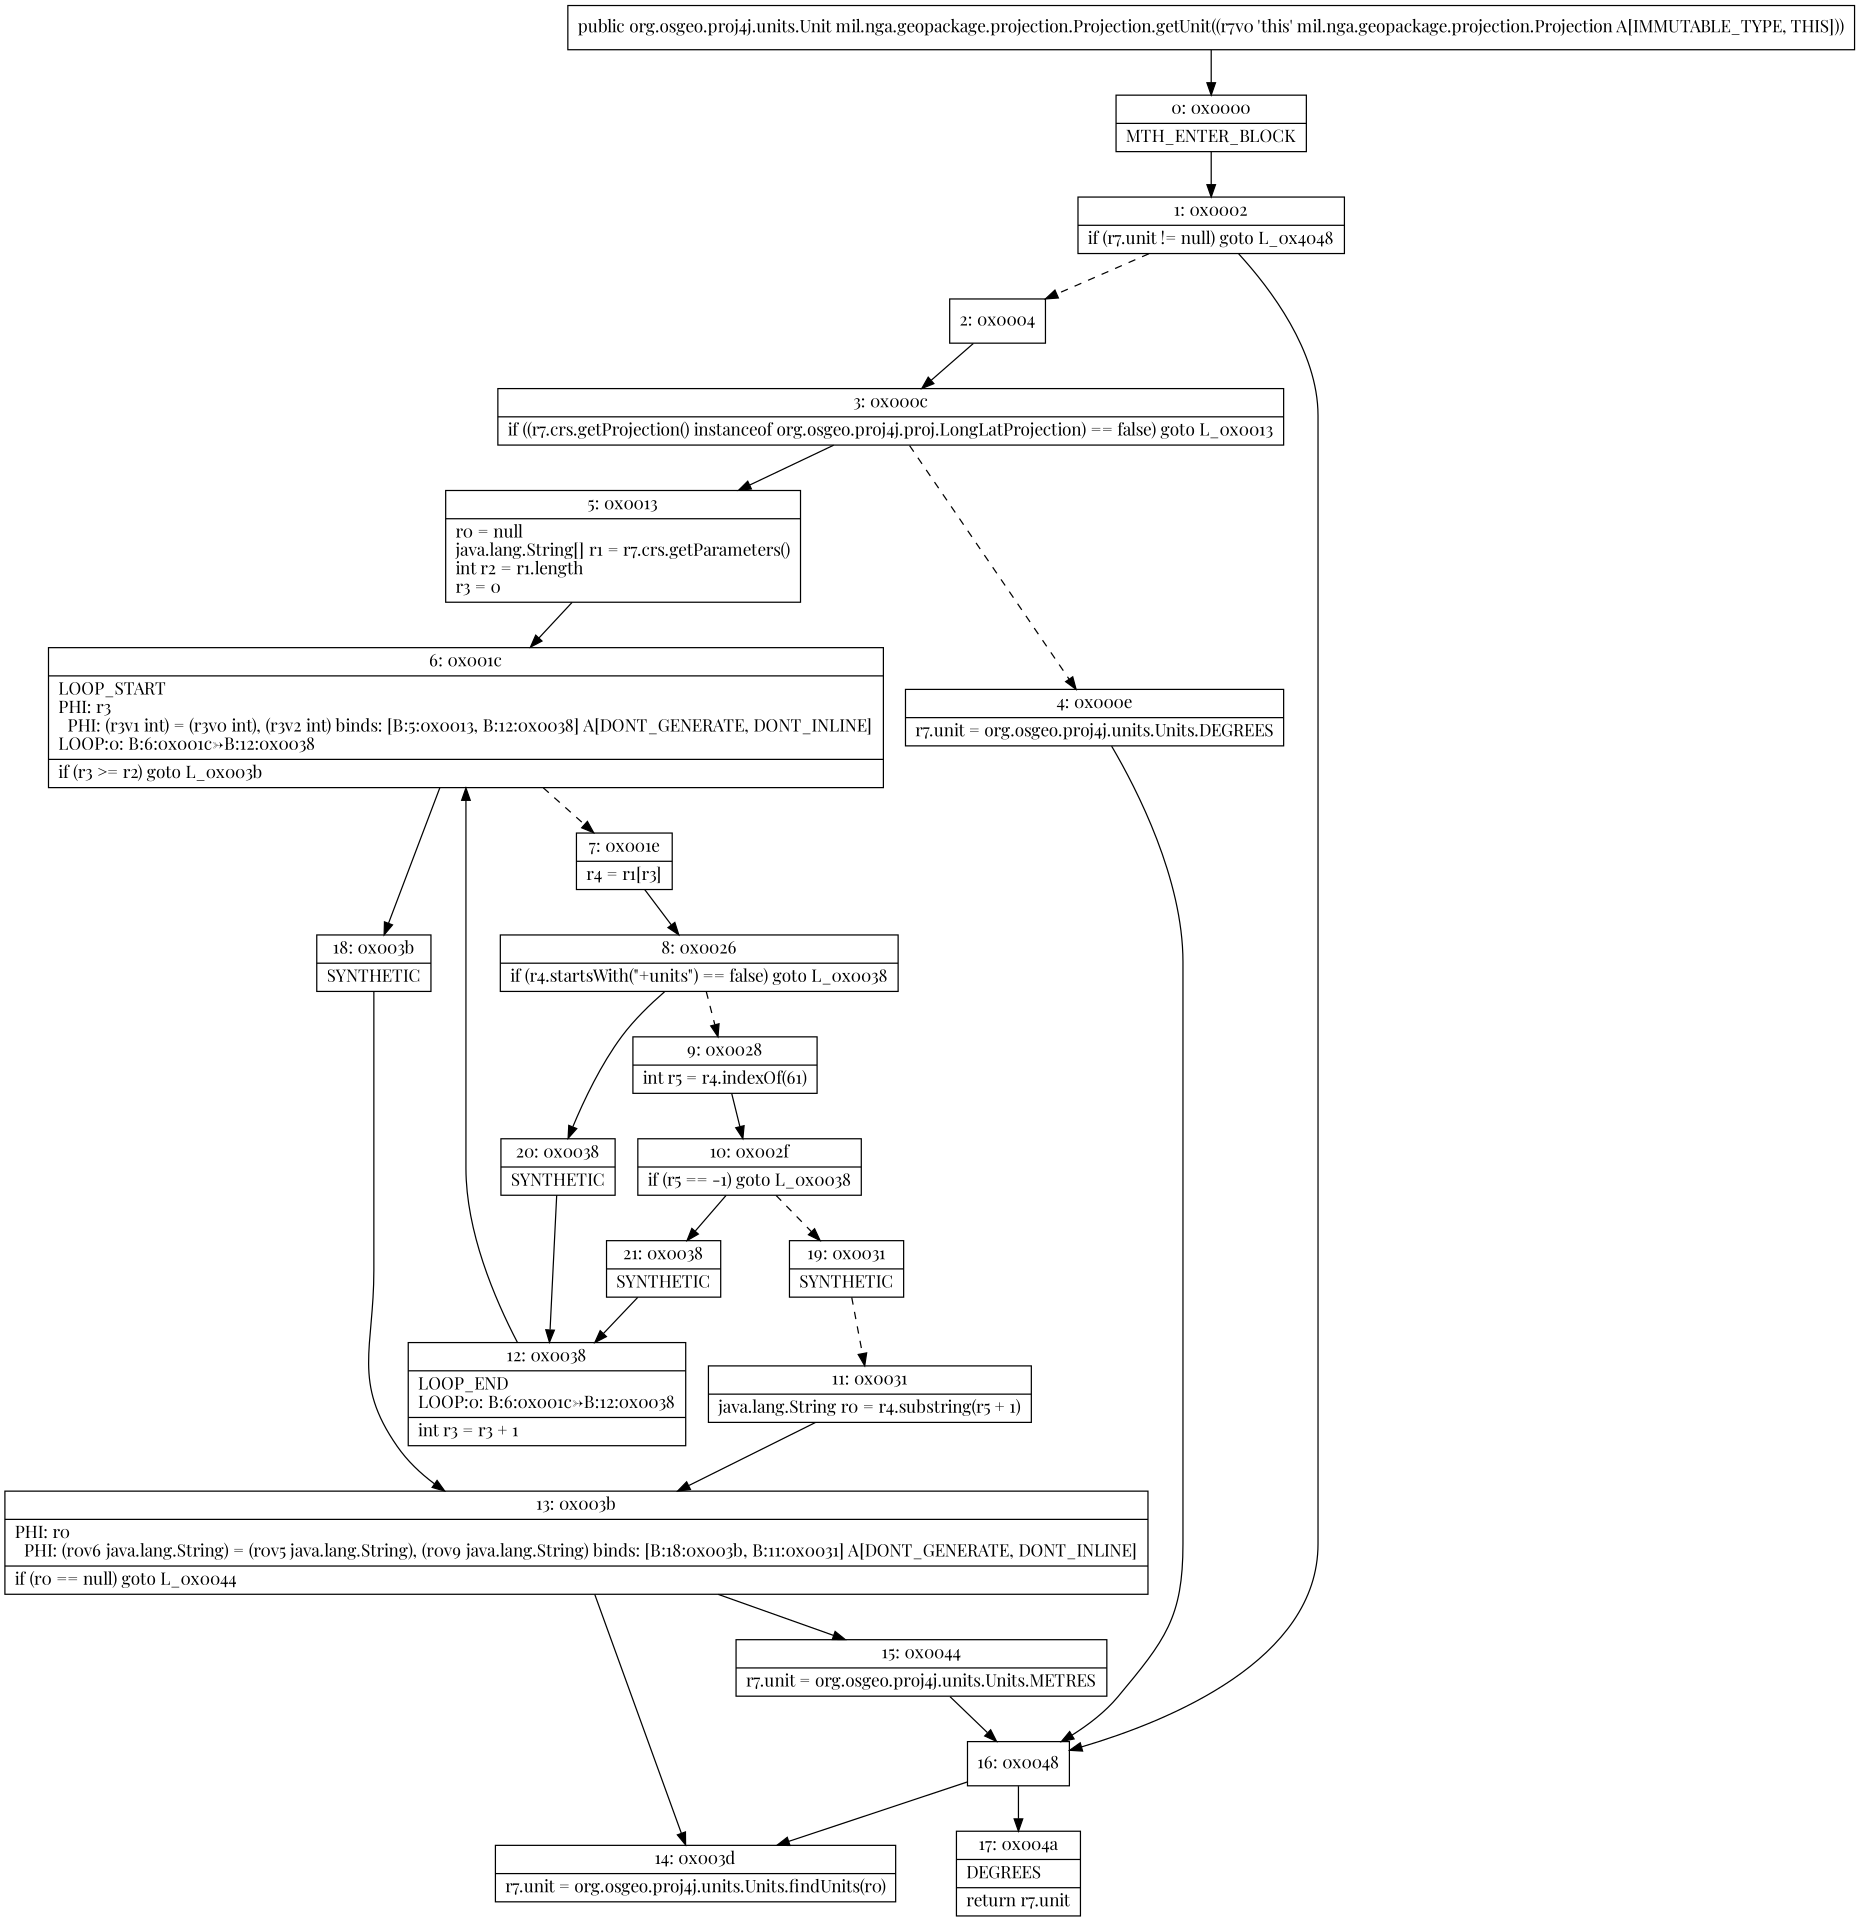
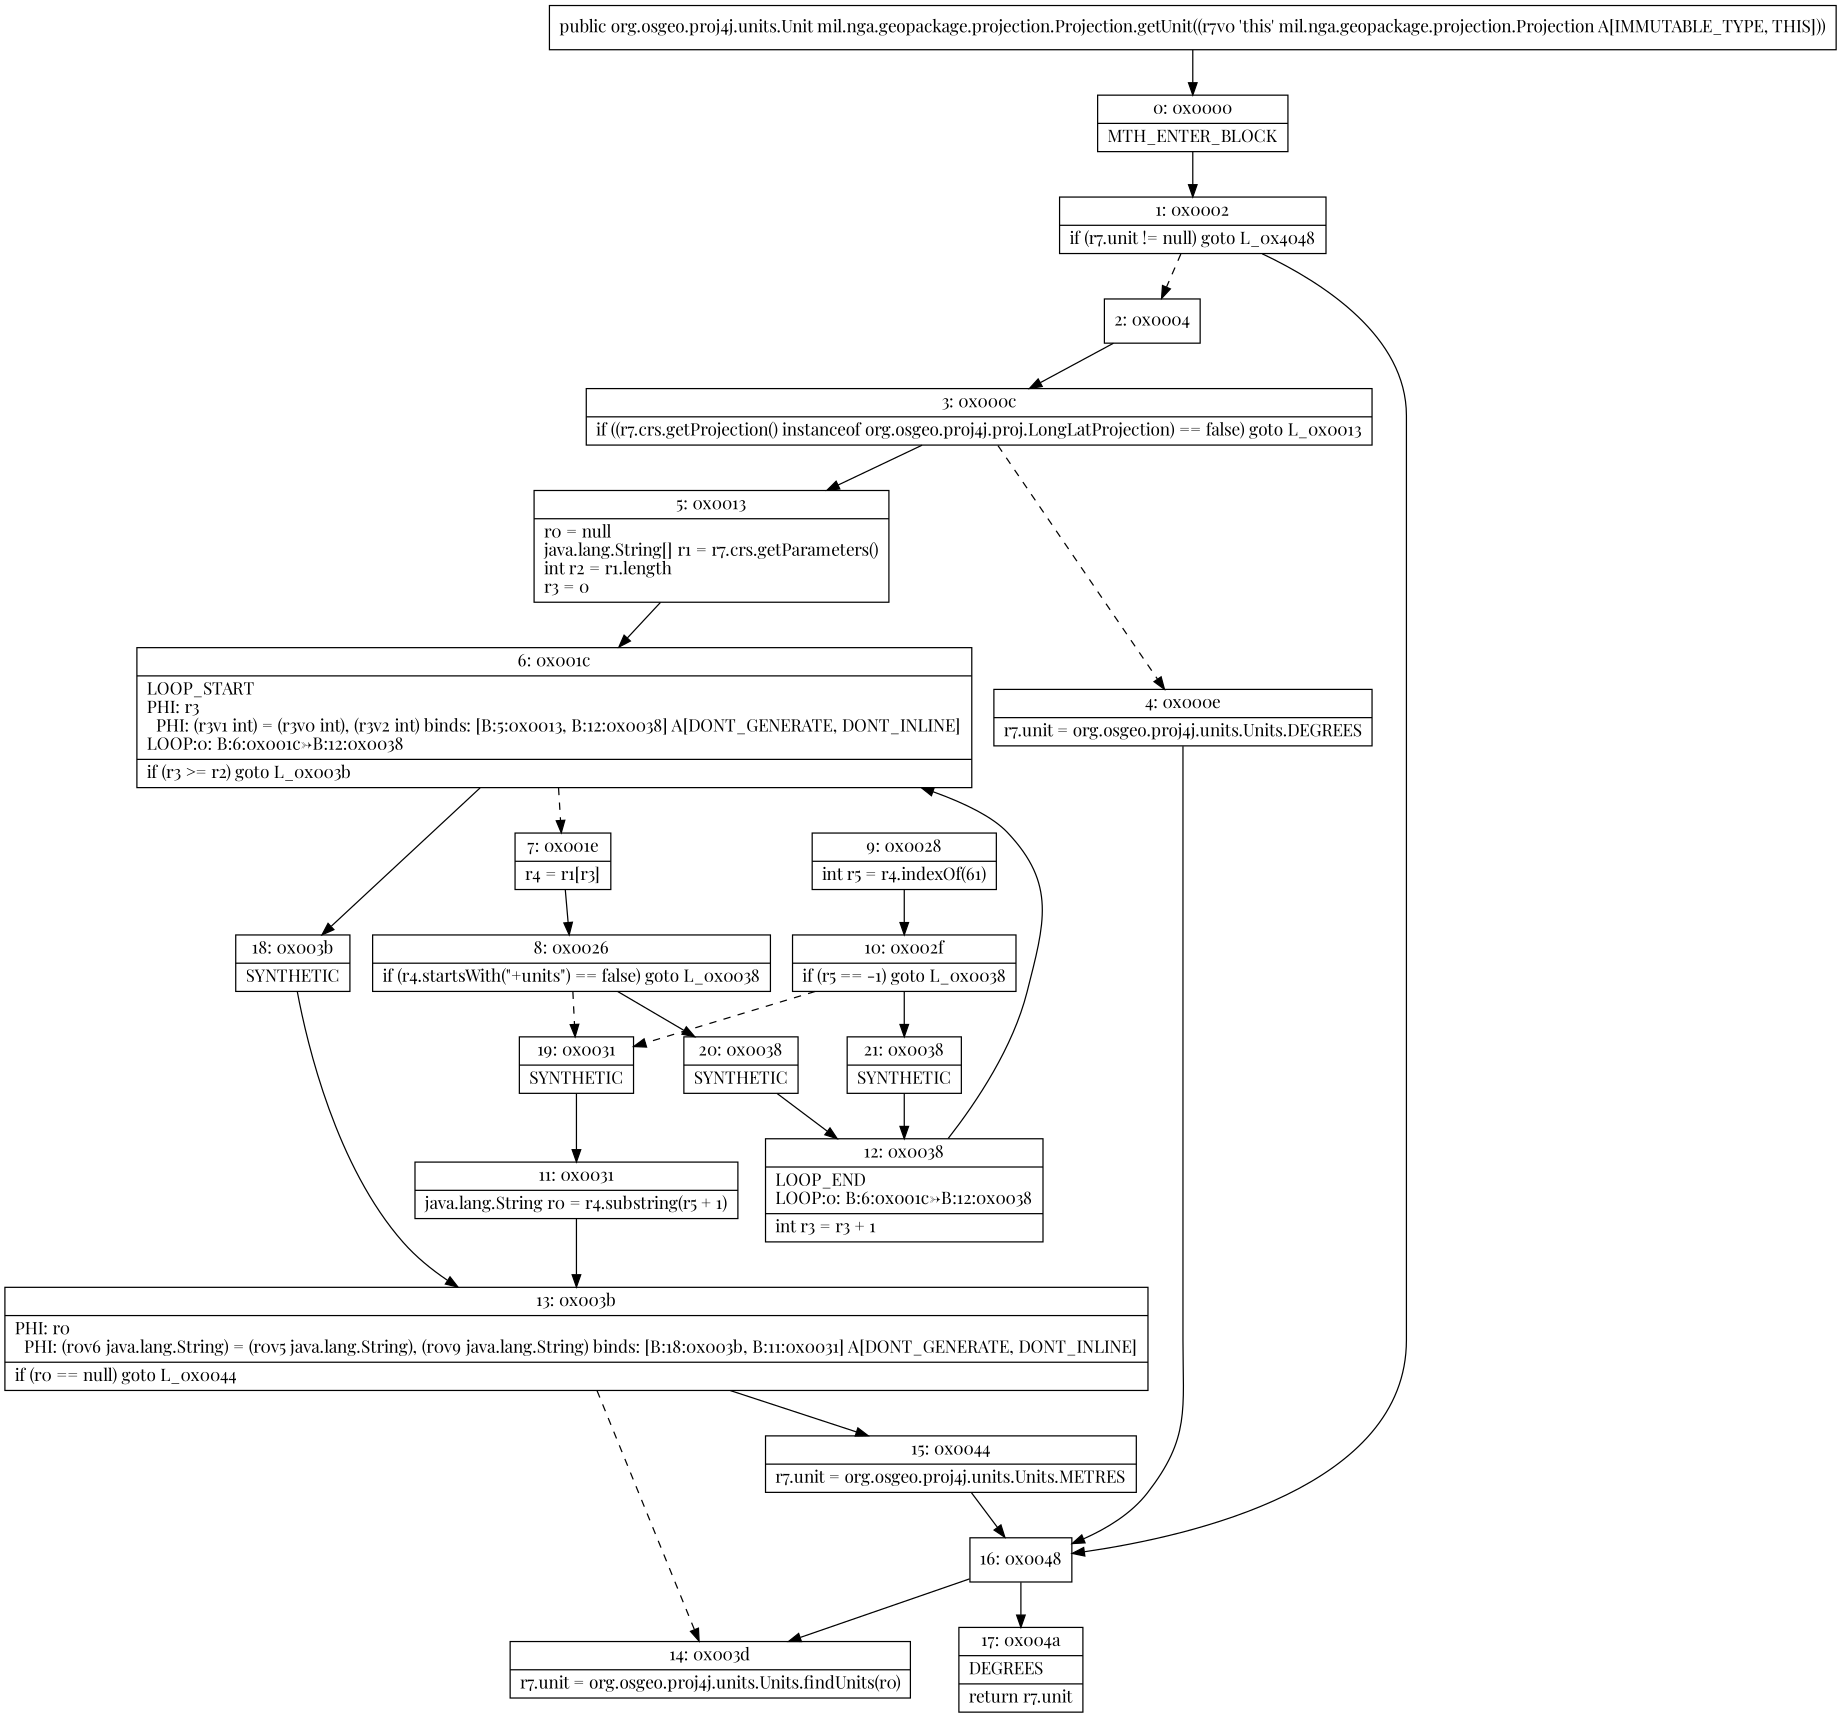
  digraph {
    fontname="Playfair Display"
    node [fontname="Playfair Display" shape=record]
    edge [fontname="Playfair Display"]
    n1 [label="{0\:\ 0x0000|MTH_ENTER_BLOCK\l}"]
    n2 [label="{1\:\ 0x0002|if (r7.unit != null) goto L_0x4048\l}"]
    n3 [label="{2\:\ 0x0004}"]
    n4 [label="{16\:\ 0x0048}"]
    n5 [label="{3\:\ 0x000c|if ((r7.crs.getProjection() instanceof org.osgeo.proj4j.proj.LongLatProjection) == false) goto L_0x0013\l}"]
    n6 [label="{14\:\ 0x003d|r7.unit = org.osgeo.proj4j.units.Units.findUnits(r0)\l}"]
    n7 [label="{17\:\ 0x004a|DEGREES\l|return r7.unit\l}"]
    n8 [label="{4\:\ 0x000e|r7.unit = org.osgeo.proj4j.units.Units.DEGREES\l}"]
    n9 [label="{5\:\ 0x0013|r0 = null\ljava.lang.String[] r1 = r7.crs.getParameters()\lint r2 = r1.length\lr3 = 0\l}"]
    n10 [label="{6\:\ 0x001c|LOOP_START\lPHI: r3 \l  PHI: (r3v1 int) = (r3v0 int), (r3v2 int) binds: [B:5:0x0013, B:12:0x0038] A[DONT_GENERATE, DONT_INLINE]\lLOOP:0: B:6:0x001c\-\>B:12:0x0038\l|if (r3 \>= r2) goto L_0x003b\l}"]
    n11 [label="{7\:\ 0x001e|r4 = r1[r3]\l}"]
    n12 [label="{18\:\ 0x003b|SYNTHETIC\l}"]
    n13 [label="{8\:\ 0x0026|if (r4.startsWith(\"+units\") == false) goto L_0x0038\l}"]
    n14 [label="{13\:\ 0x003b|PHI: r0 \l  PHI: (r0v6 java.lang.String) = (r0v5 java.lang.String), (r0v9 java.lang.String) binds: [B:18:0x003b, B:11:0x0031] A[DONT_GENERATE, DONT_INLINE]\l|if (r0 == null) goto L_0x0044\l}"]
    n15 [label="{9\:\ 0x0028|int r5 = r4.indexOf(61)\l}"]
    n16 [label="{20\:\ 0x0038|SYNTHETIC\l}"]
    n17 [label="{10\:\ 0x002f|if (r5 == \-1) goto L_0x0038\l}"]
    n18 [label="{12\:\ 0x0038|LOOP_END\lLOOP:0: B:6:0x001c\-\>B:12:0x0038\l|int r3 = r3 + 1\l}"]
    n19 [label="{19\:\ 0x0031|SYNTHETIC\l}"]
    n20 [label="{21\:\ 0x0038|SYNTHETIC\l}"]
    n21 [label="{11\:\ 0x0031|java.lang.String r0 = r4.substring(r5 + 1)\l}"]
    n22 [label="{15\:\ 0x0044|r7.unit = org.osgeo.proj4j.units.Units.METRES\l}"]
    n23 [label="{public org.osgeo.proj4j.units.Unit mil.nga.geopackage.projection.Projection.getUnit((r7v0 'this' mil.nga.geopackage.projection.Projection A[IMMUTABLE_TYPE, THIS])) }"]
    n1 -> n2
    n2 -> n3 [style=dashed]
    n2 -> n4
    n3 -> n5
    n4 -> n6
    n4 -> n7
    n5 -> n8 [style=dashed]
    n5 -> n9
    n8 -> n4
    n9 -> n10
    n10 -> n11 [style=dashed]
    n10 -> n12
    n11 -> n13
    n12 -> n14
-   n13 -> n15 [style=dashed]
+   n13 -> n19 [style=dashed]
    n13 -> n16
-   n14 -> n6 [style=solid]
+   n14 -> n6 [style=dashed]
    n14 -> n22
    n15 -> n17
    n16 -> n18
    n17 -> n19 [style=dashed]
    n17 -> n20
    n18 -> n10
-   n19 -> n21 [style=dashed]
+   n19 -> n21
    n20 -> n18
    n21 -> n14
    n22 -> n4
    n23 -> n1
  }
